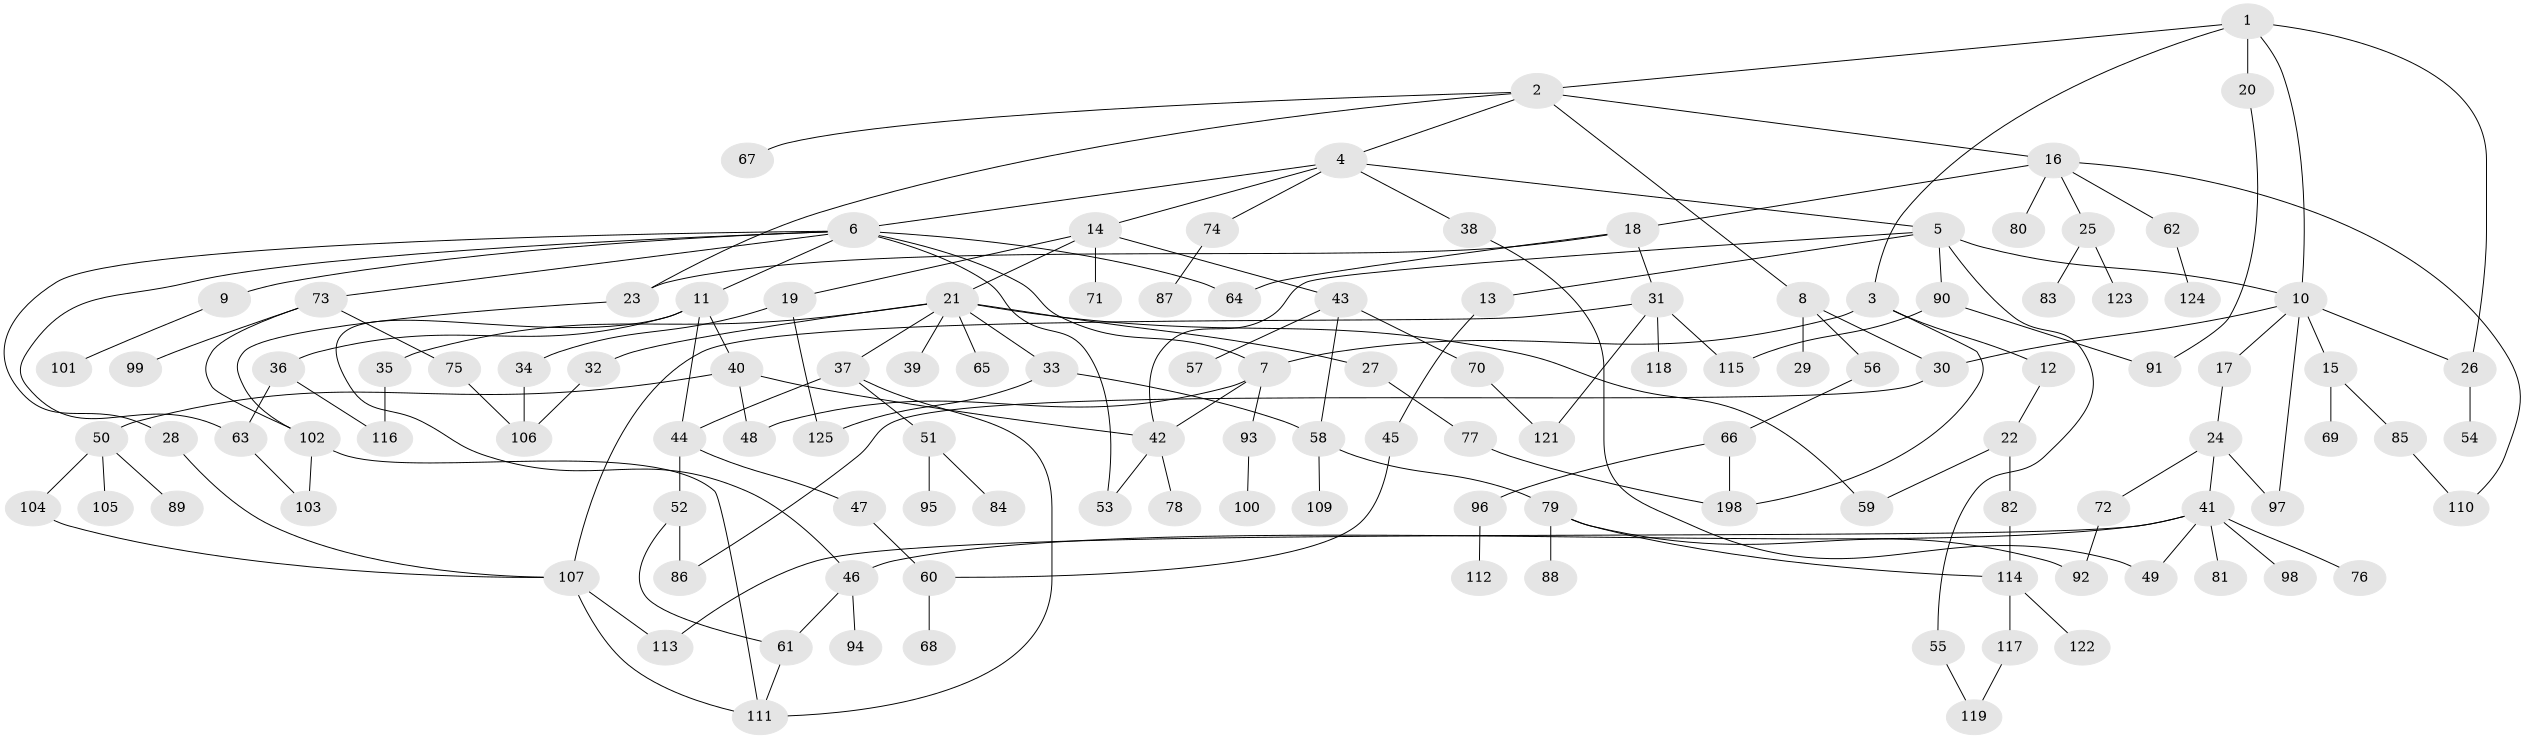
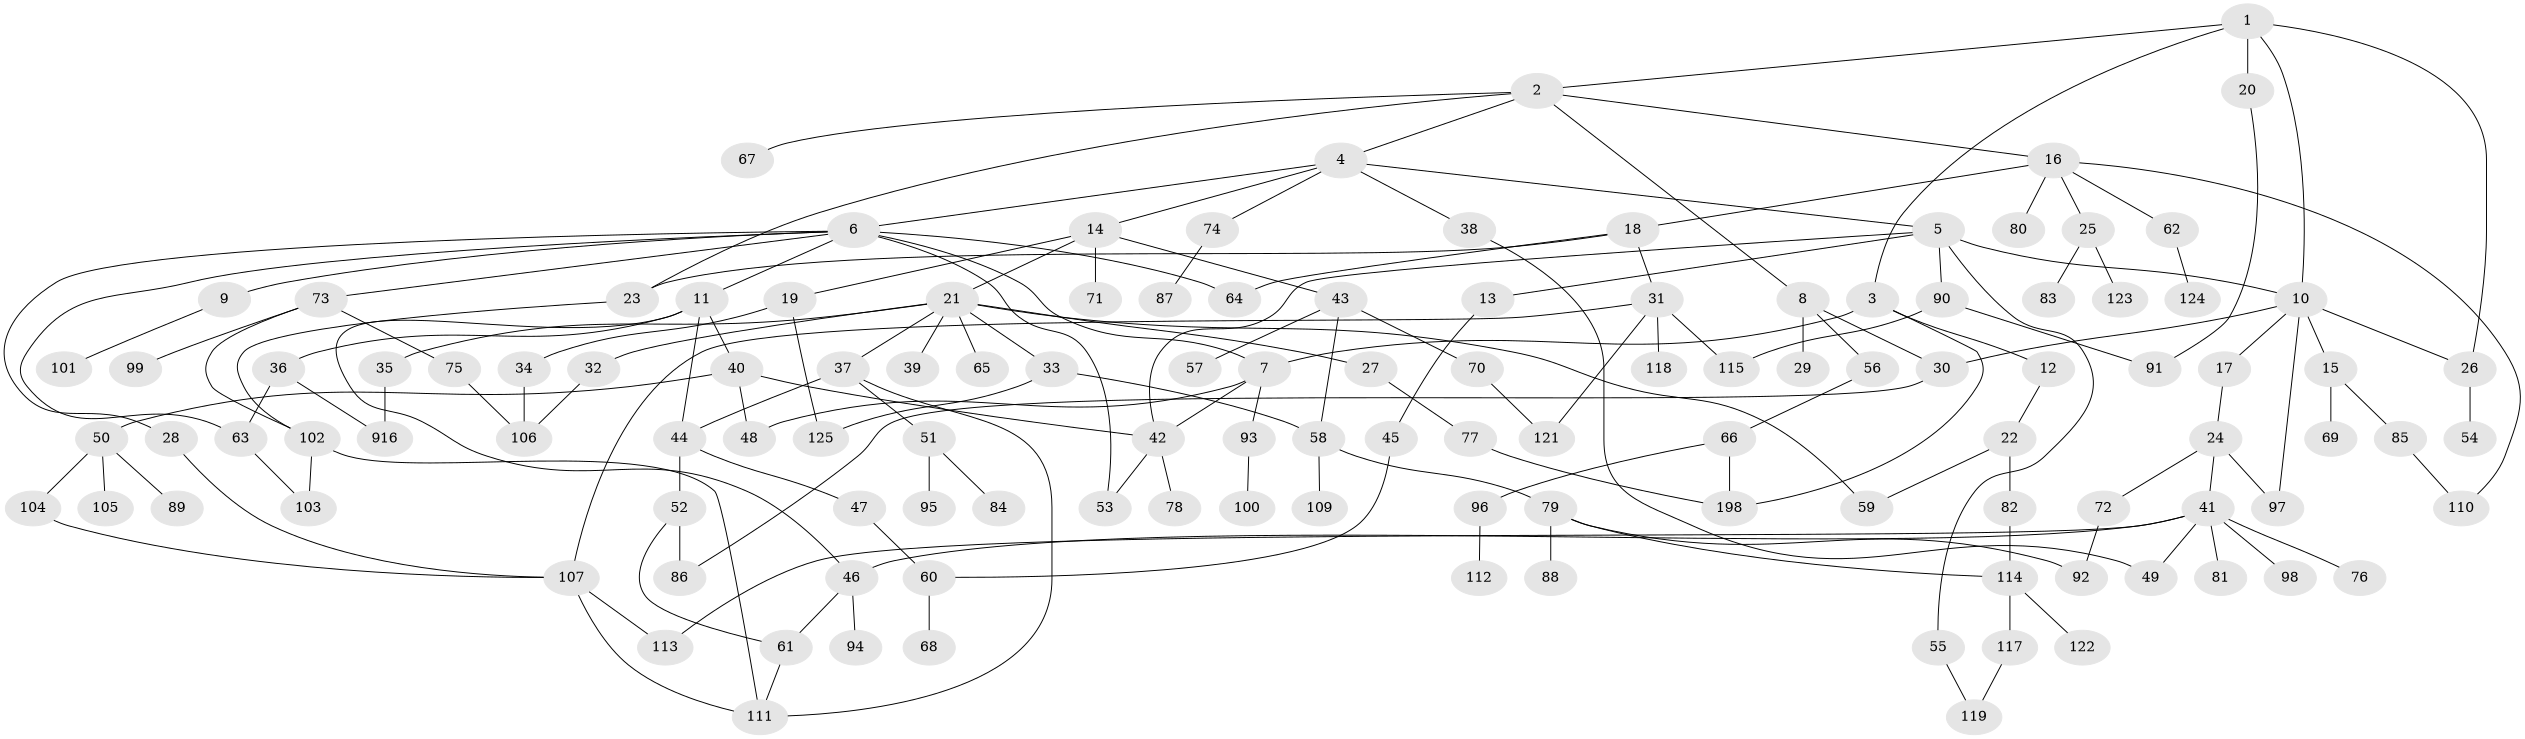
  graph {
    node [color=gray90 style=filled]
    1
    2
    3
    10
    20
    26
    4
    8
    16
    23
    67
    7
    12
    n14 [label=198]
    30
    15
    17
    97
    91
    54
    5
    6
    14
    38
    74
    29
    56
    18
    25
    62
    80
    110
    102
    42
    48
    93
    22
    13
    55
    90
    9
    11
    28
    53
    63
    64
    73
    19
    21
    43
    71
    49
    87
    45
    78
    119
    115
    101
    36
    40
    44
    46
    107
    103
    75
    99
    100
    86
    66
    69
    85
    24
-   116
+   116 [label=916]
    50
    47
    52
    61
    94
    59
    82
    60
    34
    125
    27
    32
    33
    35
    37
    39
    65
    58
    57
    70
    31
    83
    123
    124
    41
    72
    118
    121
    106
    77
    51
    111
    114
    76
    81
    98
    113
    92
    79
    109
    84
    95
    89
    104
    105
    68
    96
    88
    112
    117
    122
    1 -- 2
    1 -- 3
    1 -- 10
    1 -- 20
    1 -- 26
    2 -- 4
    2 -- 8
    2 -- 16
    2 -- 23
    2 -- 67
    3 -- 7
    3 -- 12
    3 -- n14
    10 -- 26
    10 -- 30
    10 -- 15
    10 -- 17
    10 -- 97
    20 -- 91
    26 -- 54
    4 -- 5
    4 -- 6
    4 -- 14
    4 -- 38
    4 -- 74
    8 -- 30
    8 -- 29
    8 -- 56
    16 -- 18
    16 -- 25
    16 -- 62
    16 -- 80
    16 -- 110
    23 -- 102
    7 -- 42
    7 -- 48
    7 -- 93
    12 -- 22
    30 -- 86
    15 -- 69
    15 -- 85
    17 -- 24
    5 -- 10
    5 -- 42
    5 -- 13
    5 -- 55
    5 -- 90
    6 -- 7
    6 -- 9
    6 -- 11
    6 -- 28
    6 -- 53
    6 -- 63
    6 -- 64
    6 -- 73
    14 -- 19
    14 -- 21
    14 -- 43
    14 -- 71
    38 -- 49
    74 -- 87
    56 -- 66
    18 -- 23
    18 -- 64
    18 -- 31
    25 -- 83
    25 -- 123
    62 -- 124
    102 -- 103
    102 -- 111
    42 -- 53
    42 -- 78
    93 -- 100
    22 -- 59
    22 -- 82
    13 -- 45
    55 -- 119
    90 -- 91
    90 -- 115
    9 -- 101
    11 -- 36
    11 -- 40
    11 -- 44
    11 -- 46
    28 -- 107
    63 -- 103
    73 -- 102
    73 -- 75
    73 -- 99
    19 -- 34
    19 -- 125
    21 -- 59
    21 -- 27
    21 -- 32
    21 -- 33
    21 -- 35
    21 -- 37
    21 -- 39
    21 -- 65
    43 -- 58
    43 -- 57
    43 -- 70
    45 -- 60
    36 -- 63
    36 -- 116
    40 -- 42
    40 -- 48
    40 -- 50
    44 -- 47
    44 -- 52
    46 -- 61
    46 -- 94
    107 -- 111
    107 -- 113
    75 -- 106
    66 -- n14
    66 -- 96
    85 -- 110
    24 -- 97
    24 -- 41
    24 -- 72
    50 -- 89
    50 -- 104
    50 -- 105
    47 -- 60
    52 -- 86
    52 -- 61
    61 -- 111
    82 -- 114
    60 -- 68
    34 -- 106
    27 -- 77
    32 -- 106
    33 -- 125
    33 -- 58
    35 -- 116
    37 -- 44
    37 -- 51
    37 -- 111
    58 -- 79
    58 -- 109
    70 -- 121
    31 -- 115
    31 -- 107
    31 -- 118
    31 -- 121
    41 -- 49
    41 -- 46
    41 -- 76
    41 -- 81
    41 -- 98
    41 -- 113
    72 -- 92
    77 -- n14
    51 -- 84
    51 -- 95
    114 -- 117
    114 -- 122
    79 -- 114
    79 -- 92
    79 -- 88
    104 -- 107
    96 -- 112
    117 -- 119
  }
